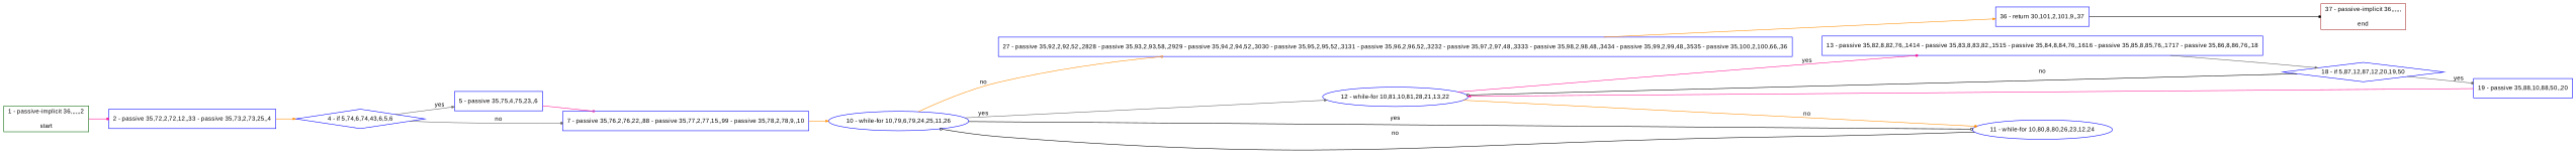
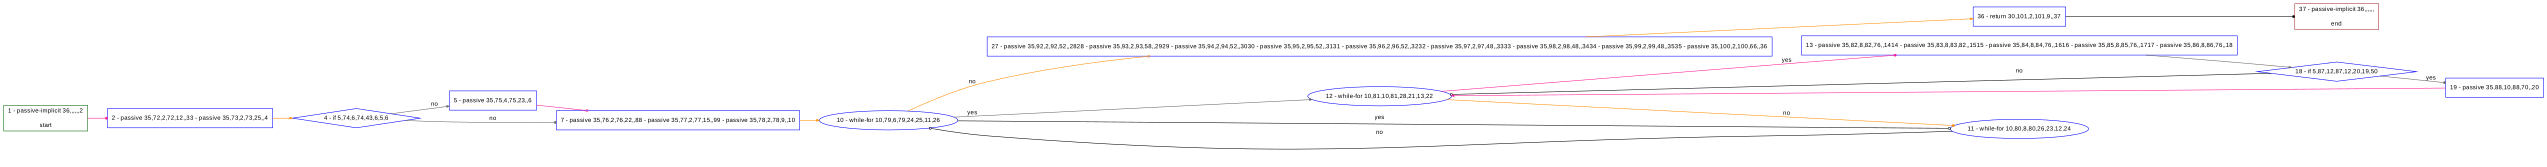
  digraph {
    bgcolor=white
    compound=true
    fillcolor="#FFFFCC"
    fontname=Arial
    fontsize=12
    pack=true
    packmode=clust
    rankdir=LR
    style="rounded,filled"
    node [color="#0000ff" compound=true fillcolor="#ffffff" fixedsize=false fontname=Arial fontsize=12 node_initialized=no shape=box style=filled]
    edge [arrowhead=normal arrowsize=0.5 arrowtail=none color=darkorange compound=true dir=forward fontcolor=black fontname=Arial fontsize=12]
    n1 [label="2 - passive 35,72,2,72,12,,33 - passive 35,73,2,73,25,,4"]
    n2 [label="4 - if 5,74,6,74,43,6,5,6" shape=diamond]
    n3 [label="5 - passive 35,75,4,75,23,,6"]
    n4 [label="7 - passive 35,76,2,76,22,,88 - passive 35,77,2,77,15,,99 - passive 35,78,2,78,9,,10"]
    n5 [color="#006400" label="1 - passive-implicit 36,,,,,,2\n\nstart"]
    n6 [label="10 - while-for 10,79,6,79,24,25,11,26" shape=oval]
    n7 [label="11 - while-for 10,80,8,80,26,23,12,24" shape=oval]
    n8 [label="27 - passive 35,92,2,92,52,,2828 - passive 35,93,2,93,58,,2929 - passive 35,94,2,94,52,,3030 - passive 35,95,2,95,52,,3131 - passive 35,96,2,96,52,,3232 - passive 35,97,2,97,48,,3333 - passive 35,98,2,98,48,,3434 - passive 35,99,2,99,48,,3535 - passive 35,100,2,100,66,,36"]
    n9 [label="12 - while-for 10,81,10,81,28,21,13,22" shape=oval]
    n10 [label="36 - return 30,101,2,101,9,,37"]
    n11 [label="13 - passive 35,82,8,82,76,,1414 - passive 35,83,8,83,82,,1515 - passive 35,84,8,84,76,,1616 - passive 35,85,8,85,76,,1717 - passive 35,86,8,86,76,,18"]
    n12 [color="#a52a2a" label="37 - passive-implicit 36,,,,,,\n\nend"]
    n13 [label="18 - if 5,87,12,87,12,20,19,50" shape=diamond]
-   n14 [label="19 - passive 35,88,10,88,50,,20"]
+   n14 [label="19 - passive 35,88,10,88,70,,20"]
    n1 -> n2
-   n2 -> n3 [color=gray40 label=yes]
+   n2 -> n3 [color=gray40 label=no]
    n2 -> n4 [arrowhead=dot color=gray40 label=no]
    n3 -> n4 [arrowhead=odot color=deeppink]
    n4 -> n6
    n5 -> n1 [arrowhead=dot color=deeppink]
    n6 -> n7 [arrowhead=odot color=black label=yes]
    n6 -> n8 [arrowhead=odot label=no]
    n6 -> n9 [color=gray40 label=yes]
    n7 -> n6 [arrowhead=odot color=black label=no]
    n8 -> n10
    n9 -> n7 [arrowhead=dot label=no]
    n9 -> n11 [arrowhead=dot color=deeppink label=yes]
    n10 -> n12 [arrowhead=dot color=black]
    n11 -> n13 [color=gray40]
    n13 -> n9 [arrowhead=odot color=black label=no]
    n13 -> n14 [arrowhead=dot color=gray40 label=yes]
    n14 -> n9 [color=deeppink]
  }
